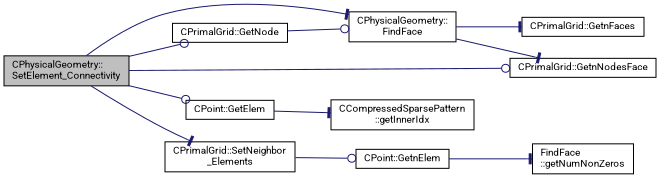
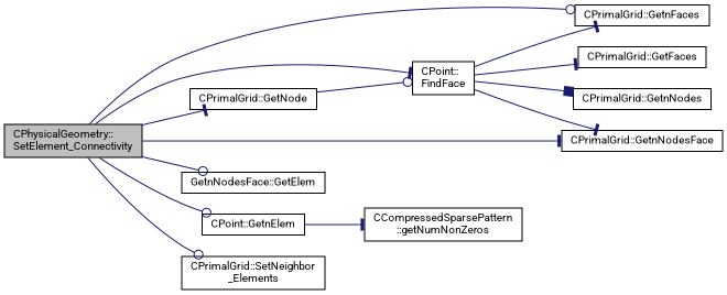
  digraph {
    fontname=Roboto
    rankdir=LR
    node [color=black fillcolor=white fontname=Roboto fontsize=10 shape=record style=filled]
    edge [arrowhead=tee color=midnightblue fontname=Roboto fontsize=10 labelfontname=Helvetica labelfontsize=10 style=solid]
    n1 [fillcolor=grey75 fontcolor=black height=0.2 label="CPhysicalGeometry::\lSetElement_Connectivity" width=0.4]
-   n2 [height=0.2 label="CPhysicalGeometry::\lFindFace" width=0.4]
+   n2 [height=0.2 label="CPoint::\lFindFace" width=0.4]
    n3 [height=0.2 label="CPrimalGrid::GetnFaces" width=0.4]
    n4 [height=0.2 label="CPrimalGrid::GetnNodesFace" width=0.4]
    n5 [height=0.2 label="CPrimalGrid::GetNode" width=0.4]
-   n6 [height=0.2 label="CPoint::GetElem" width=0.4]
+   n6 [height=0.2 label="GetnNodesFace::GetElem" width=0.4]
    n7 [height=0.2 label="CPoint::GetnElem" width=0.4]
    n8 [height=0.2 label="CPrimalGrid::SetNeighbor\l_Elements" width=0.4]
-   n11 [height=0.2 label="CCompressedSparsePattern\l::getInnerIdx" width=0.4]
-   n12 [height=0.2 label="FindFace\l::getNumNonZeros" width=0.4]
+   n9 [height=0.2 label="CPrimalGrid::GetFaces" width=0.4]
+   n10 [height=0.2 label="CPrimalGrid::GetnNodes" width=0.4]
+   n12 [height=0.2 label="CCompressedSparsePattern\l::getNumNonZeros" width=0.4]
    n1 -> n2
-   n1 -> n4 [arrowhead=odot]
-   n1 -> n5 [arrowhead=odot]
+   n1 -> n3 [arrowhead=odot]
+   n1 -> n4
+   n1 -> n5
    n1 -> n6 [arrowhead=odot]
-   n8 -> n7 [arrowhead=odot]
-   n1 -> n8
+   n1 -> n7 [arrowhead=odot]
+   n1 -> n8 [arrowhead=odot]
    n2 -> n3
    n2 -> n4
+   n2 -> n9
+   n2 -> n10 [arrowhead=box]
    n5 -> n2 [arrowhead=odot]
-   n6 -> n11
    n7 -> n12
  }
